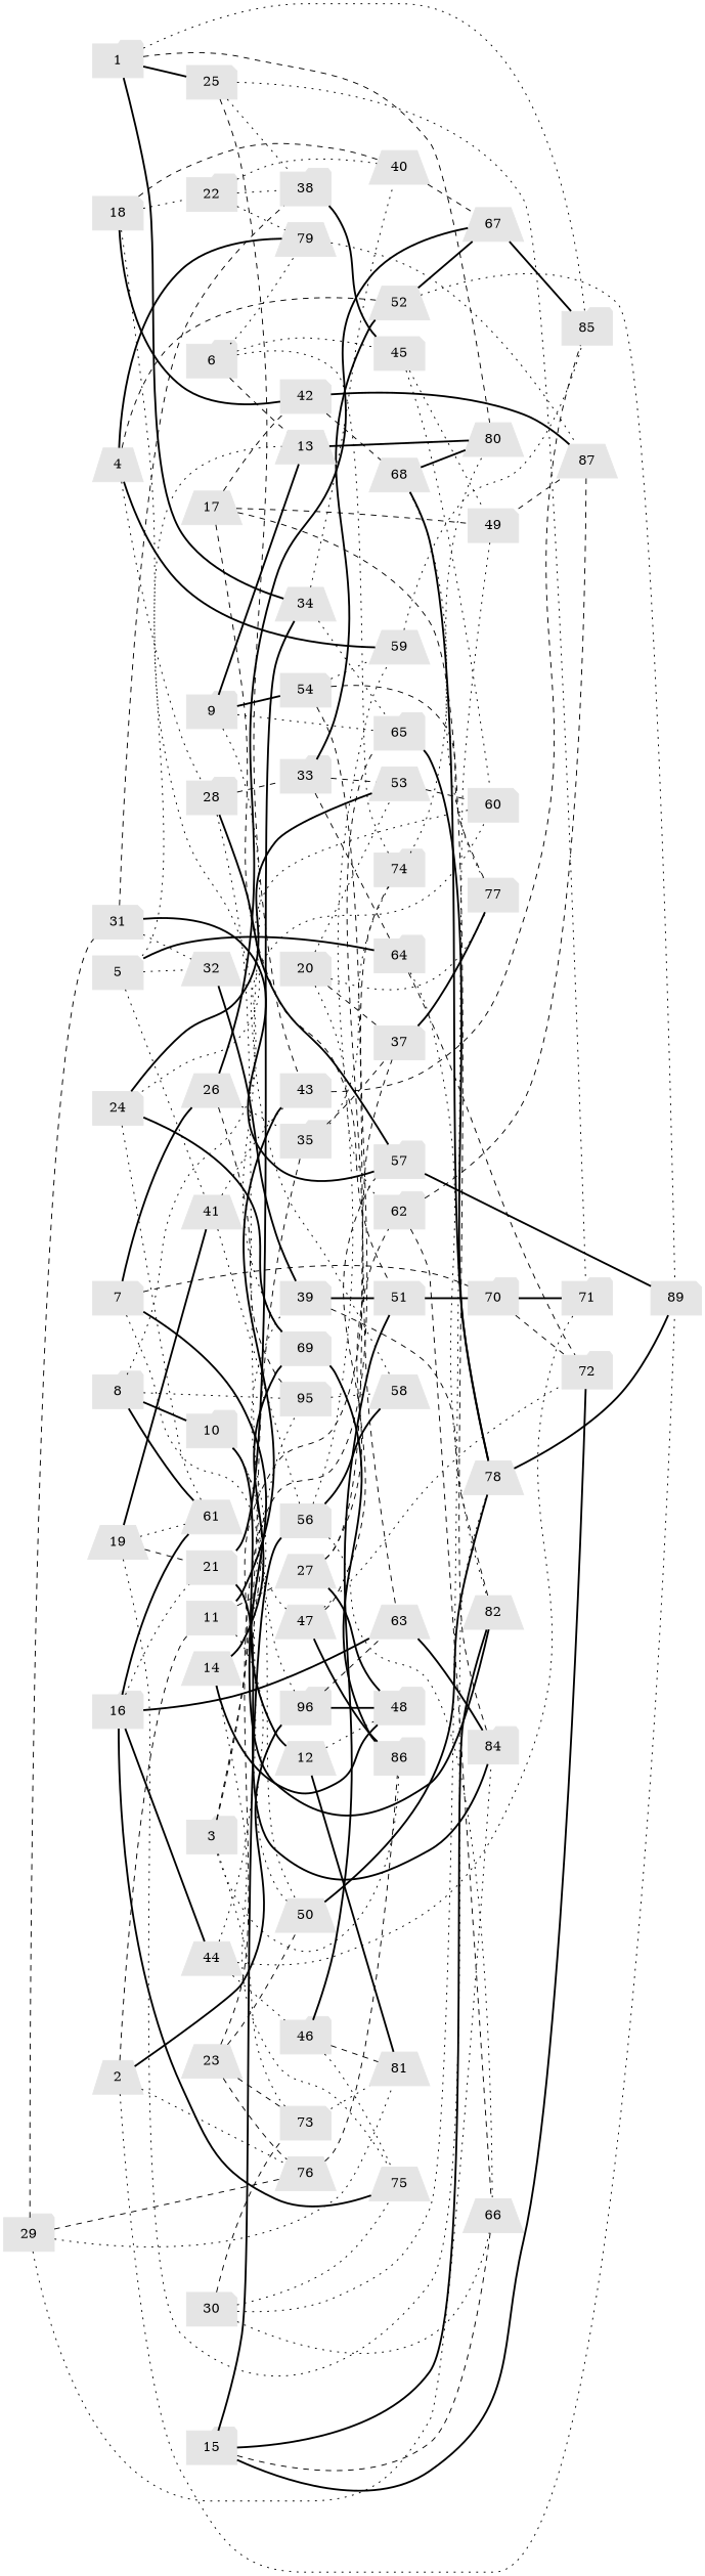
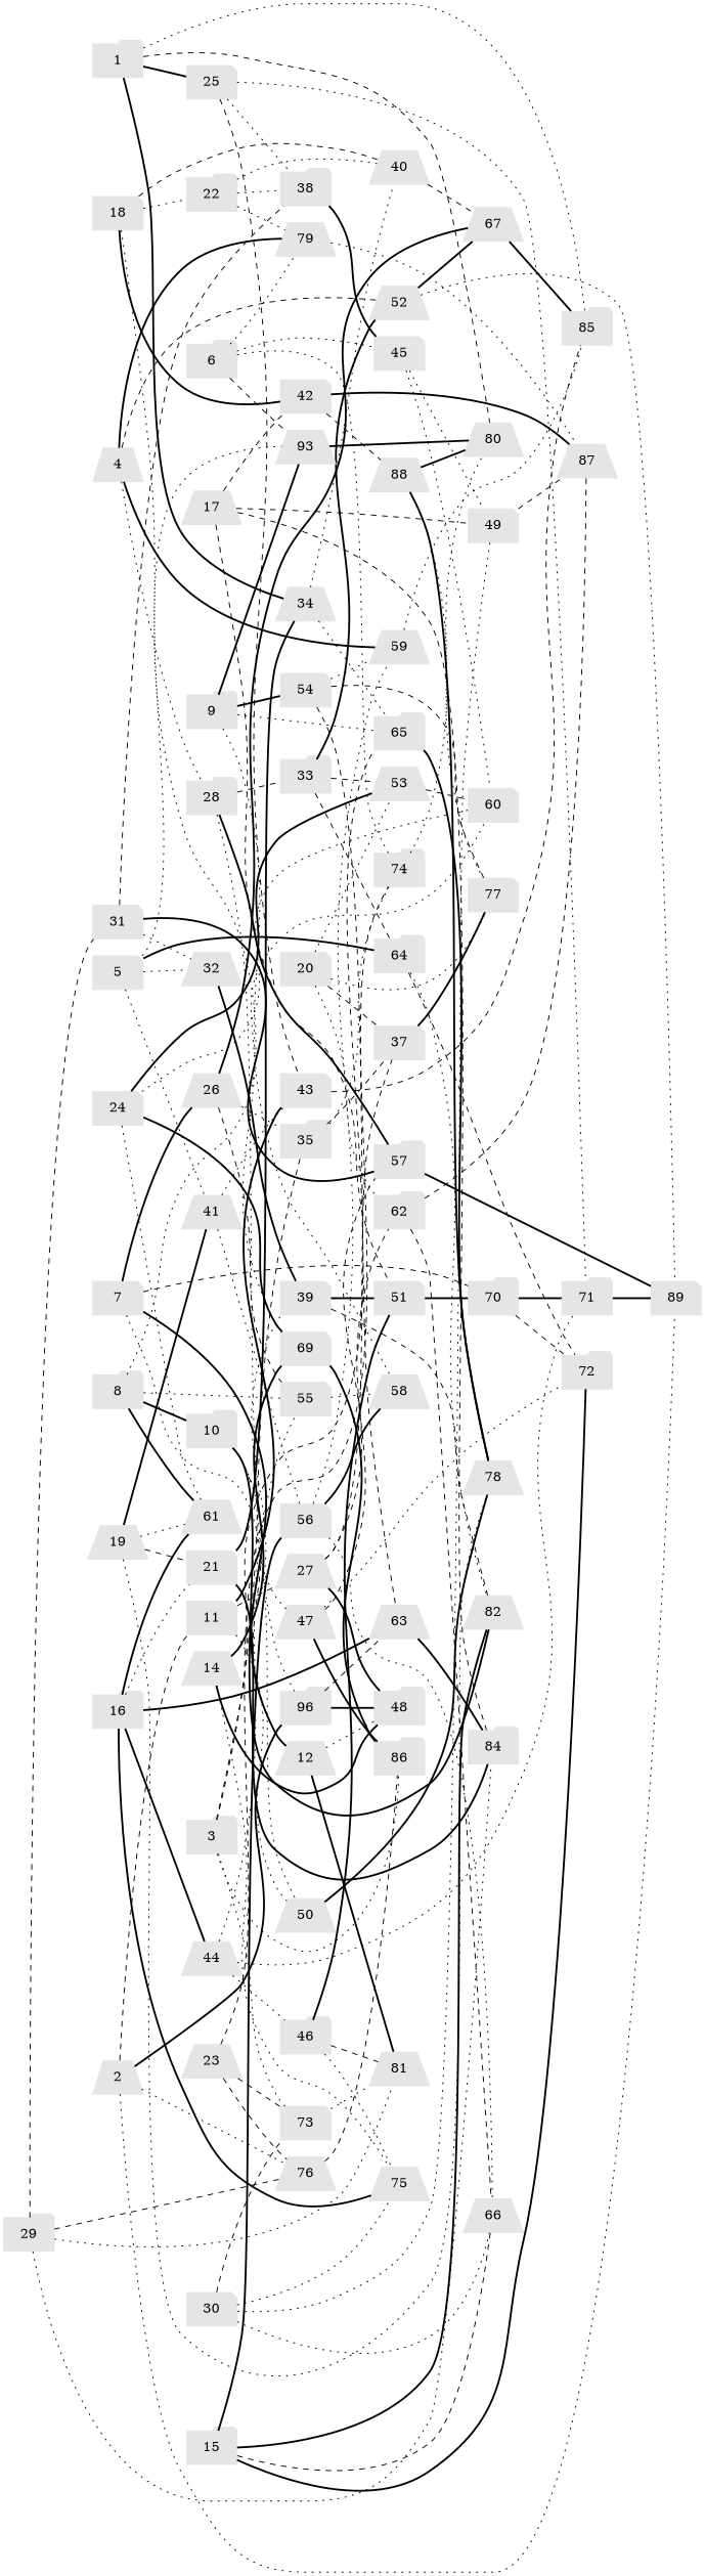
  graph {
    rankdir=LR
    node [color=gray90 shape=trapezium style=filled]
    edge [style=dotted]
    1 [shape=folder]
    25 [shape=note]
    34
    80
    85 [shape=folder]
    43 [shape=note]
    38 [shape=folder]
    71 [shape=folder]
    65 [shape=folder]
    40
    11 [shape=note]
    2
    n13 [label=96 shape=folder]
    76
    n15 [label=89 shape=note]
    50
    27
    48 [shape=folder]
    63
    86 [shape=folder]
    3 [shape=folder]
    35 [shape=folder]
    73 [shape=note]
    74 [shape=folder]
    37 [shape=note]
    78
    81
    28 [shape=folder]
    4
    52
    59
    79
    57 [shape=folder]
    33 [shape=folder]
    67
    87
    5 [shape=note]
-   13
+   13 [label=93]
    32
    41
    64 [shape=folder]
    39 [shape=note]
    56 [shape=note]
    82
    72 [shape=folder]
    6 [shape=folder]
    45 [shape=note]
    60 [shape=note]
    49 [shape=note]
    7 [shape=note]
    12
    26
    70 [shape=folder]
-   55 [shape=note label=95]
+   55 [shape=note]
    8 [shape=folder]
    10 [shape=folder]
    61
    47
    58
    9 [shape=folder]
    54 [shape=note]
    77 [shape=note]
    62 [shape=folder]
    14
    69 [shape=note]
    75
    51 [shape=note]
    15 [shape=folder]
    66
    16 [shape=folder]
    21 [shape=note]
    44
    84 [shape=folder]
    42 [shape=note]
    17
-   68
+   68 [label=88]
    18 [shape=note]
    22 [shape=folder]
    19
    20 [shape=note]
    53
    23
    24 [shape=note]
    29 [shape=folder]
    31 [shape=note]
    30 [shape=note]
    46 [shape=folder]
    1 -- 25 [style=bold]
    1 -- 34 [style=bold]
    1 -- 80 [style=dashed]
    1 -- 85
    25 -- 43 [style=dashed]
    25 -- 38
    25 -- 71
    34 -- 65
    34 -- 40
    43 -- 85 [style=dashed]
    38 -- 45 [style=bold]
-   78 -- n15 [style=bold]
+   71 -- n15 [style=bold]
    65 -- 78 [style=bold]
    40 -- 67 [style=dashed]
    11 -- 43 [style=bold]
    11 -- 50
    11 -- 27 [style=dashed]
    2 -- 11 [style=dashed]
    2 -- n13 [style=bold]
    2 -- 76
    2 -- n15
    n13 -- 48 [style=bold]
    n13 -- 63 [style=dashed]
    76 -- 86 [style=dashed]
    50 -- 78 [style=bold]
    27 -- 48 [style=bold]
    27 -- 37 [style=dashed]
    27 -- 57 [style=dashed]
    63 -- 84 [style=bold]
    3 -- 65 [style=dashed]
    3 -- 86
    3 -- 35 [style=dashed]
    3 -- 73
    35 -- 74
    35 -- 37 [style=dashed]
    73 -- 81
    74 -- 80
    37 -- 77 [style=bold]
    28 -- n13
    28 -- 57 [style=bold]
    28 -- 33 [style=dashed]
    4 -- 28
    4 -- 52 [style=dashed]
    4 -- 59 [style=bold]
    4 -- 79 [style=bold]
    52 -- n15
    52 -- 67 [style=bold]
    59 -- 85
    79 -- 87
    57 -- n15 [style=bold]
    33 -- 52 [style=bold]
    33 -- 64 [style=dashed]
    33 -- 53 [style=dashed]
    67 -- 85 [style=bold]
    5 -- 13
    5 -- 32
    5 -- 41
    5 -- 64 [style=bold]
    13 -- 80 [style=bold]
    32 -- 39 [style=bold]
    41 -- 43
    41 -- 56
    64 -- 82
    64 -- 72 [style=dashed]
    39 -- 82 [style=dashed]
    39 -- 51 [style=bold]
    56 -- 59
    56 -- 58 [style=bold]
    56 -- 66
    6 -- 74
    6 -- 79
    6 -- 13 [style=dashed]
    6 -- 45
    45 -- 60
    45 -- 49
    49 -- 87 [style=dashed]
    7 -- 50
    7 -- 12 [style=bold]
    7 -- 26 [style=bold]
    7 -- 70 [style=dashed]
    12 -- 48
    12 -- 81 [style=bold]
    26 -- 35
    26 -- 67 [style=bold]
    26 -- 55 [style=dashed]
    70 -- 71 [style=bold]
    70 -- 72 [style=dashed]
    55 -- 58
    8 -- 60
    8 -- 55
    8 -- 10 [style=bold]
    8 -- 61 [style=bold]
    10 -- 82 [style=bold]
    10 -- 12 [style=dashed]
    10 -- 47
    47 -- 86 [style=bold]
    47 -- 72
    47 -- 62 [style=dashed]
    9 -- 65
    9 -- 13 [style=bold]
    9 -- 58
    9 -- 54 [style=bold]
    54 -- 63 [style=dashed]
    54 -- 59
    54 -- 77 [style=dashed]
    62 -- 87 [style=dashed]
    62 -- 66 [style=dashed]
    14 -- 48 [style=bold]
    14 -- 39
    14 -- 69 [style=bold]
    14 -- 75
    69 -- 86 [style=bold]
    51 -- 70 [style=bold]
    15 -- 56 [style=bold]
    15 -- 82 [style=bold]
    15 -- 72 [style=bold]
    15 -- 66 [style=dashed]
    16 -- 63 [style=bold]
    16 -- 61 [style=bold]
    16 -- 75 [style=bold]
    16 -- 21
    16 -- 44 [style=bold]
    21 -- 34 [style=bold]
    21 -- 84 [style=bold]
    44 -- 71
    44 -- 55
    44 -- 46
    42 -- 87 [style=bold]
    42 -- 68 [style=dashed]
    17 -- 49 [style=dashed]
    17 -- 51 [style=dashed]
    17 -- 84 [style=dashed]
    17 -- 42 [style=dashed]
    68 -- 80 [style=bold]
    68 -- 78 [style=bold]
    68 -- 77
    18 -- 40 [style=dashed]
    18 -- 69
    18 -- 42 [style=bold]
    18 -- 22
    22 -- 38
    22 -- 40
    22 -- 79
    19 -- 78
    19 -- 41 [style=bold]
    19 -- 61
    19 -- 21 [style=dashed]
    20 -- 37 [style=dashed]
    20 -- 77
    20 -- 62
    20 -- 53
    53 -- 60 [style=dashed]
    23 -- 76 [style=dashed]
-   23 -- 50 [style=dashed]
    23 -- 73 [style=dashed]
    23 -- 74 [style=dashed]
    24 -- 60
    24 -- 61
    24 -- 69 [style=bold]
    24 -- 53 [style=bold]
    29 -- 76 [style=dashed]
    29 -- 81
    29 -- 84
    29 -- 31 [style=dashed]
    31 -- 38 [style=dashed]
    31 -- 57 [style=bold]
    31 -- 32
    30 -- 73 [style=dashed]
    30 -- 49
    30 -- 75
    30 -- 66
    46 -- 81 [style=dashed]
    46 -- 75
    46 -- 51 [style=bold]
  }
